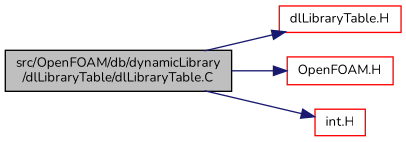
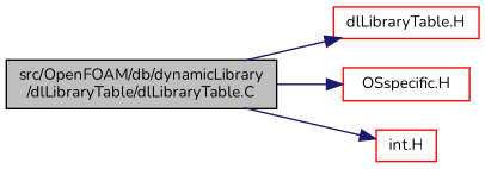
  digraph {
    rankdir=LR
    fontname=Nunito
    node [color=red fontname=Nunito fontsize=10 shape=record]
    edge [color=midnightblue fontname=Nunito fontsize=10 labelfontname=Helvetica labelfontsize=10 style=solid]
    n1 [color=black fillcolor=grey75 fontcolor=black height=0.2 label="src/OpenFOAM/db/dynamicLibrary\l/dlLibraryTable/dlLibraryTable.C" style=filled width=0.4]
    n2 [height=0.2 label="dlLibraryTable.H" width=0.4]
-   n3 [height=0.2 label="OpenFOAM.H" width=0.4]
+   n3 [height=0.2 label="OSspecific.H" width=0.4]
    n4 [height=0.2 label="int.H" width=0.4]
    n1 -> n2
    n1 -> n3
    n1 -> n4
  }
